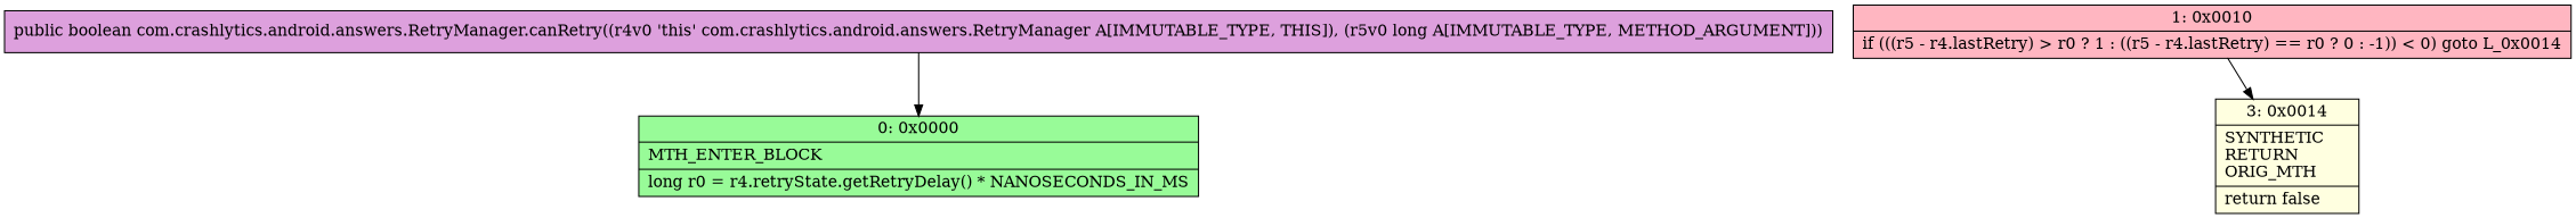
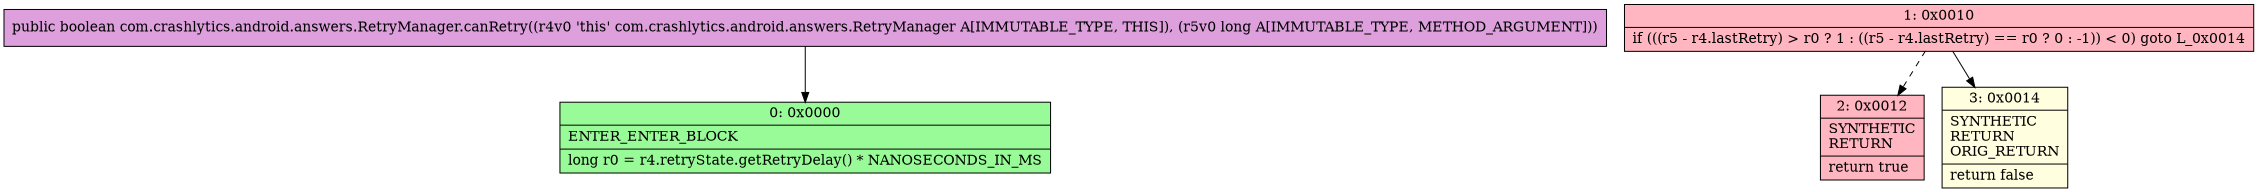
  digraph {
    node [fillcolor=lightpink shape=record style=filled]
-   n1 [fillcolor=palegreen label="{0\:\ 0x0000|MTH_ENTER_BLOCK\l|long r0 = r4.retryState.getRetryDelay() * NANOSECONDS_IN_MS\l}"]
+   n1 [fillcolor=palegreen label="{0\:\ 0x0000|ENTER_ENTER_BLOCK\l|long r0 = r4.retryState.getRetryDelay() * NANOSECONDS_IN_MS\l}"]
    n2 [label="{1\:\ 0x0010|if (((r5 \- r4.lastRetry) \> r0 ? 1 : ((r5 \- r4.lastRetry) == r0 ? 0 : \-1)) \< 0) goto L_0x0014\l}"]
-   n4 [fillcolor=lightyellow label="{3\:\ 0x0014|SYNTHETIC\lRETURN\lORIG_MTH\l|return false\l}"]
+   n3 [label="{2\:\ 0x0012|SYNTHETIC\lRETURN\l|return true\l}"]
+   n4 [fillcolor=lightyellow label="{3\:\ 0x0014|SYNTHETIC\lRETURN\lORIG_RETURN\l|return false\l}"]
    n5 [fillcolor=plum label="{public boolean com.crashlytics.android.answers.RetryManager.canRetry((r4v0 'this' com.crashlytics.android.answers.RetryManager A[IMMUTABLE_TYPE, THIS]), (r5v0 long A[IMMUTABLE_TYPE, METHOD_ARGUMENT])) }"]
+   n2 -> n3 [style=dashed]
    n2 -> n4
    n5 -> n1
  }
